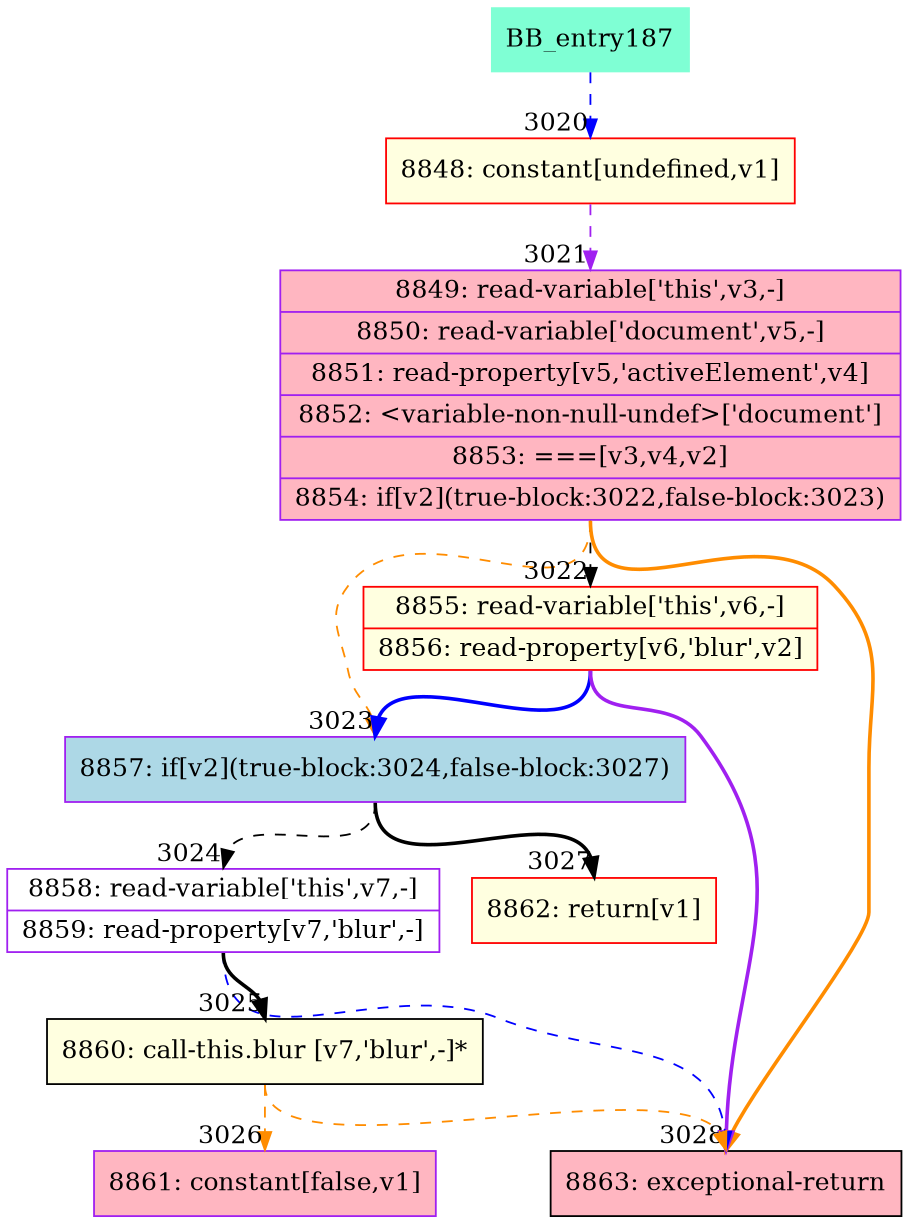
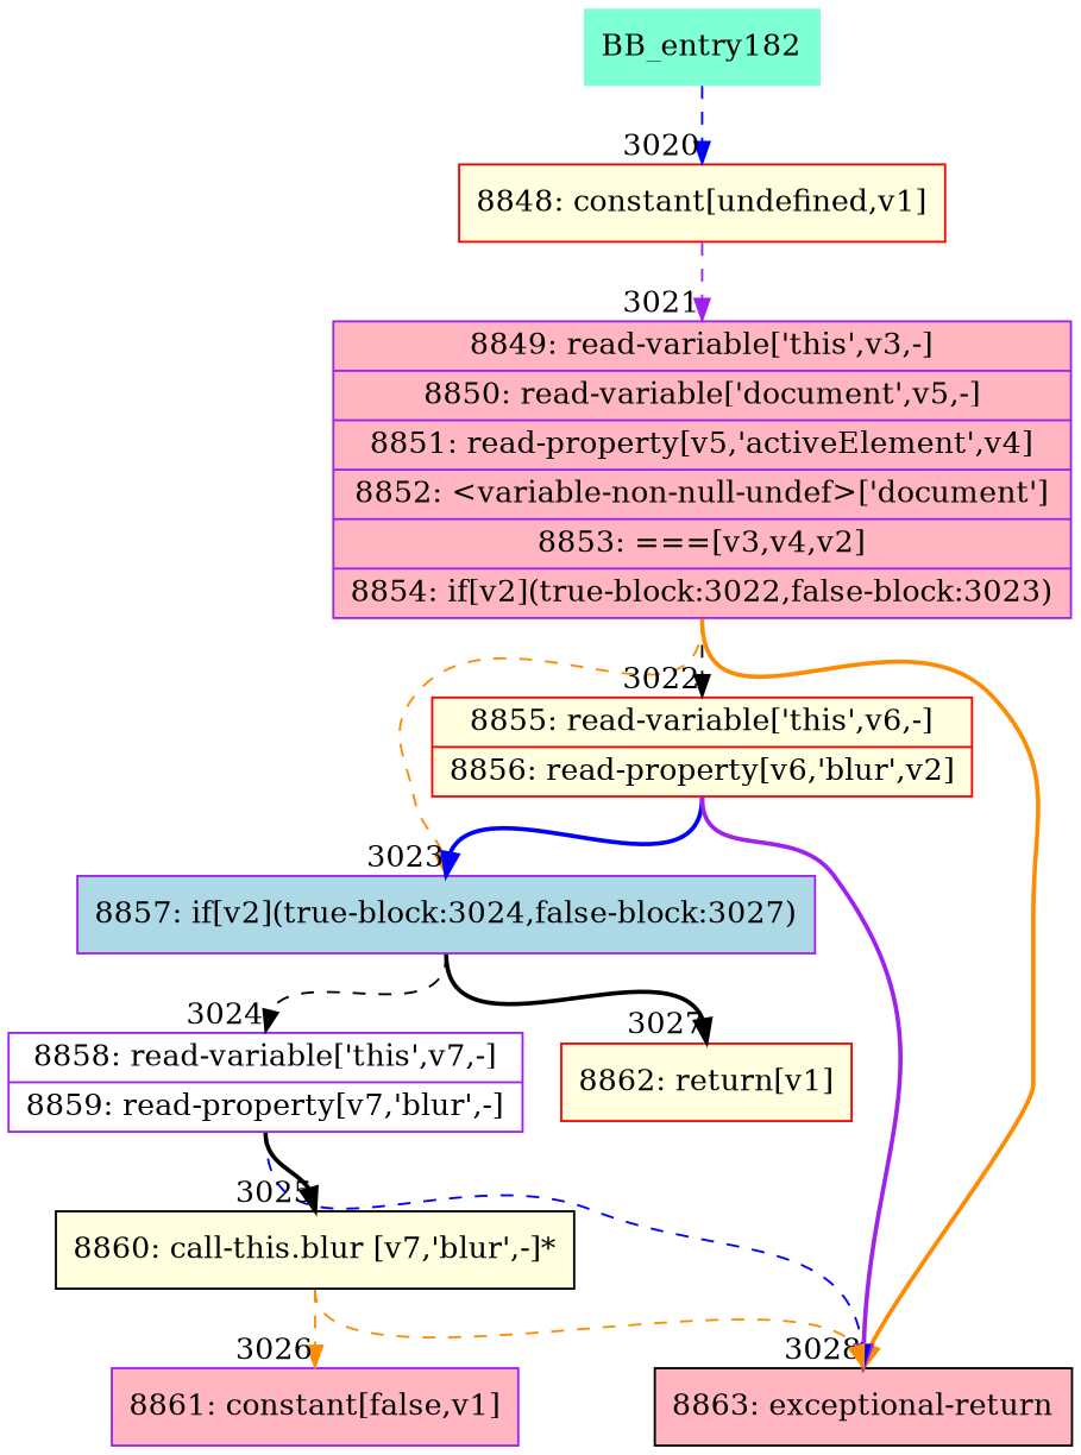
  digraph {
    rankdir=TD
    node [color=red fillcolor=lightyellow shape=record style=filled]
    edge [color=darkorange headport=n style=dashed tailport=s]
-   BB_entry182 [fillcolor=aquamarine shape=none label=BB_entry187]
+   BB_entry182 [fillcolor=aquamarine shape=none]
    n2 [label="{8848: constant[undefined,v1]}"]
    n3 [color=purple fillcolor=lightpink label="{8849: read-variable['this',v3,-]|8850: read-variable['document',v5,-]|8851: read-property[v5,'activeElement',v4]|8852: \<variable-non-null-undef\>['document']|8853: ===[v3,v4,v2]|8854: if[v2](true-block:3022,false-block:3023)}"]
    n4 [color=purple fillcolor=lightblue label="{8857: if[v2](true-block:3024,false-block:3027)}"]
    n5 [label="{8855: read-variable['this',v6,-]|8856: read-property[v6,'blur',v2]}"]
    n6 [color=black fillcolor=lightpink label="{8863: exceptional-return}"]
    n7 [color=purple fillcolor=white label="{8858: read-variable['this',v7,-]|8859: read-property[v7,'blur',-]}"]
    n8 [label="{8862: return[v1]}"]
    n9 [color=black label="{8860: call-this.blur [v7,'blur',-]*}"]
    n10 [color=purple fillcolor=lightpink label="{8861: constant[false,v1]}"]
    BB_entry182 -> n2 [color=blue headlabel="    3020"]
    n2 -> n3 [color=purple headlabel="      3021"]
    n3 -> n4 [headlabel="      3023"]
    n3 -> n5 [color=black headlabel="      3022"]
    n3 -> n6 [headlabel="      3028" style=bold]
    n4 -> n7 [color=black headlabel="      3024"]
    n4 -> n8 [color=black headlabel="      3027" style=bold]
    n5 -> n4 [color=blue style=bold]
    n5 -> n6 [color=purple style=bold]
    n7 -> n6 [color=blue]
    n7 -> n9 [color=black headlabel="      3025" style=bold]
    n9 -> n6
    n9 -> n10 [headlabel="      3026"]
  }
